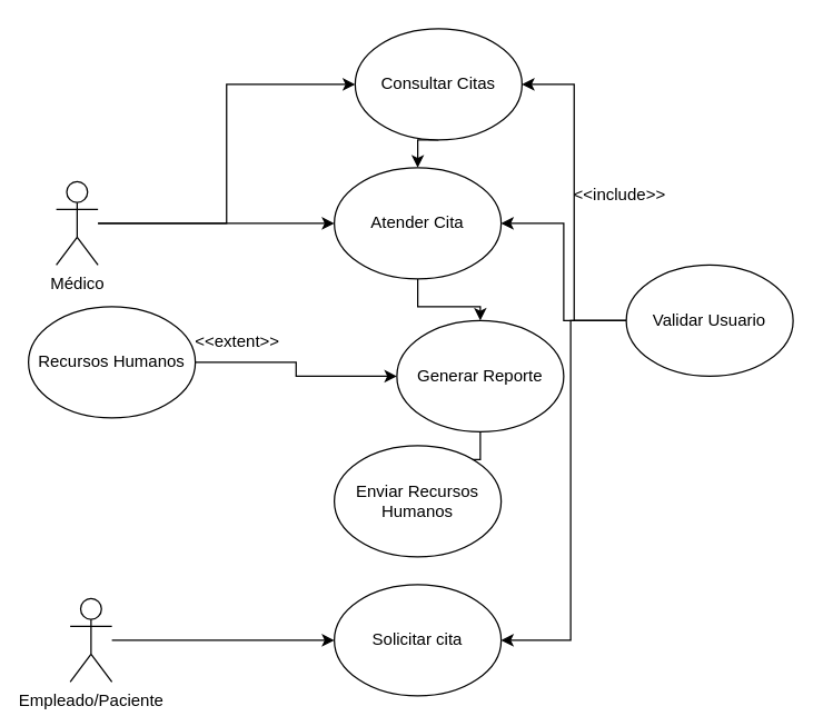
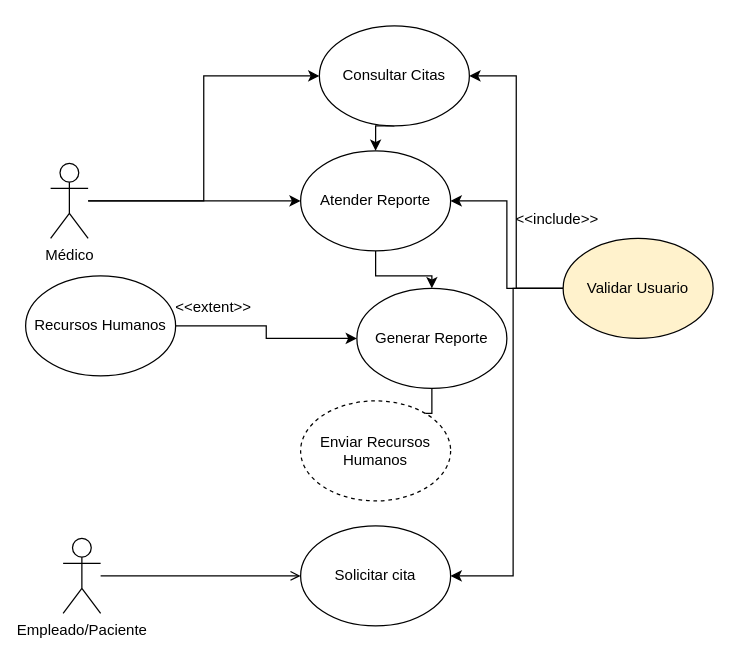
  <mxCell id="0" />
  <mxCell id="1" parent="0" />
  <mxCell id="2" style="edgeStyle=orthogonalEdgeStyle;rounded=0;orthogonalLoop=1;jettySize=auto;html=1;entryX=0;entryY=0.5;entryDx=0;entryDy=0;" parent="1" source="4" target="13" edge="1"><mxGeometry relative="1" as="geometry"><mxPoint x="110" y="200" as="sourcePoint" /></mxGeometry></mxCell>
  <mxCell id="3" style="edgeStyle=orthogonalEdgeStyle;rounded=0;orthogonalLoop=1;jettySize=auto;html=1;" parent="1" source="4" target="15" edge="1"><mxGeometry relative="1" as="geometry"><mxPoint x="100" y="220" as="sourcePoint" /></mxGeometry></mxCell>
  <mxCell id="4" value="Médico" style="shape=umlActor;verticalLabelPosition=bottom;verticalAlign=top;html=1;outlineConnect=0;" parent="1" vertex="1"><mxGeometry x="40" y="130" width="30" height="60" as="geometry" /></mxCell>
  <mxCell id="5" value="Empleado/Paciente" style="shape=umlActor;verticalLabelPosition=bottom;verticalAlign=top;html=1;outlineConnect=0;" parent="1" vertex="1"><mxGeometry x="50" y="430" width="30" height="60" as="geometry" /></mxCell>
  <mxCell id="6" value="Solicitar cita" style="ellipse;whiteSpace=wrap;html=1;" parent="1" vertex="1"><mxGeometry x="240" y="420" width="120" height="80" as="geometry" /></mxCell>
- <mxCell id="7" value="" style="endArrow=classic;html=1;rounded=0;entryX=0;entryY=0.5;entryDx=0;entryDy=0;" parent="1" source="5" target="6" edge="1"><mxGeometry width="50" height="50" relative="1" as="geometry"><mxPoint x="360" y="330" as="sourcePoint" /><mxPoint x="340" y="310" as="targetPoint" /></mxGeometry></mxCell>
+ <mxCell id="7" value="" style="endArrow=open;html=1;rounded=0;entryX=0;entryY=0.5;entryDx=0;entryDy=0;" parent="1" source="5" target="6" edge="1"><mxGeometry width="50" height="50" relative="1" as="geometry"><mxPoint x="360" y="330" as="sourcePoint" /><mxPoint x="340" y="310" as="targetPoint" /></mxGeometry></mxCell>
  <mxCell id="8" style="edgeStyle=orthogonalEdgeStyle;rounded=0;orthogonalLoop=1;jettySize=auto;html=1;exitX=0;exitY=0.5;exitDx=0;exitDy=0;entryX=1;entryY=0.5;entryDx=0;entryDy=0;" parent="1" source="11" target="6" edge="1"><mxGeometry relative="1" as="geometry"><Array as="points"><mxPoint x="410" y="230" /><mxPoint x="410" y="460" /></Array></mxGeometry></mxCell>
  <mxCell id="9" style="edgeStyle=orthogonalEdgeStyle;rounded=0;orthogonalLoop=1;jettySize=auto;html=1;exitX=0;exitY=0.5;exitDx=0;exitDy=0;entryX=1;entryY=0.5;entryDx=0;entryDy=0;" parent="1" source="11" target="13" edge="1"><mxGeometry relative="1" as="geometry" /></mxCell>
  <mxCell id="10" style="edgeStyle=orthogonalEdgeStyle;rounded=0;orthogonalLoop=1;jettySize=auto;html=1;exitX=0;exitY=0.5;exitDx=0;exitDy=0;" parent="1" source="11" target="15" edge="1"><mxGeometry relative="1" as="geometry" /></mxCell>
- <mxCell id="11" value="Validar Usuario" style="ellipse;whiteSpace=wrap;html=1;" parent="1" vertex="1"><mxGeometry x="450" y="190" width="120" height="80" as="geometry" /></mxCell>
+ <mxCell id="11" value="Validar Usuario" style="ellipse;whiteSpace=wrap;html=1;fillColor=#fff2cc;" parent="1" vertex="1"><mxGeometry x="450" y="190" width="120" height="80" as="geometry" /></mxCell>
  <mxCell id="12" style="edgeStyle=orthogonalEdgeStyle;rounded=0;orthogonalLoop=1;jettySize=auto;html=1;exitX=0.5;exitY=1;exitDx=0;exitDy=0;entryX=0.5;entryY=0;entryDx=0;entryDy=0;" parent="1" source="13" target="15" edge="1"><mxGeometry relative="1" as="geometry" /></mxCell>
  <mxCell id="13" value="Consultar Citas" style="ellipse;whiteSpace=wrap;html=1;" parent="1" vertex="1"><mxGeometry x="255" y="20" width="120" height="80" as="geometry" /></mxCell>
  <mxCell id="14" style="edgeStyle=orthogonalEdgeStyle;rounded=0;orthogonalLoop=1;jettySize=auto;html=1;exitX=0.5;exitY=1;exitDx=0;exitDy=0;entryX=0.5;entryY=0;entryDx=0;entryDy=0;" parent="1" source="15" target="17" edge="1"><mxGeometry relative="1" as="geometry" /></mxCell>
- <mxCell id="15" value="Atender Cita" style="ellipse;whiteSpace=wrap;html=1;" parent="1" vertex="1"><mxGeometry x="240" y="120" width="120" height="80" as="geometry" /></mxCell>
+ <mxCell id="15" value="Atender Reporte" style="ellipse;whiteSpace=wrap;html=1;" parent="1" vertex="1"><mxGeometry x="240" y="120" width="120" height="80" as="geometry" /></mxCell>
  <mxCell id="16" style="edgeStyle=orthogonalEdgeStyle;rounded=0;orthogonalLoop=1;jettySize=auto;html=1;exitX=0.5;exitY=1;exitDx=0;exitDy=0;entryX=0.5;entryY=0;entryDx=0;entryDy=0;" parent="1" source="17" target="21" edge="1"><mxGeometry relative="1" as="geometry" /></mxCell>
  <mxCell id="17" value="Generar Reporte" style="ellipse;whiteSpace=wrap;html=1;" parent="1" vertex="1"><mxGeometry x="285" y="230" width="120" height="80" as="geometry" /></mxCell>
- <mxCell id="18" value="&amp;lt;&amp;lt;include&amp;gt;&amp;gt;" style="text;html=1;align=center;verticalAlign=middle;resizable=0;points=[];autosize=1;strokeColor=none;fillColor=none;" parent="1" vertex="1"><mxGeometry x="400" y="125" width="90" height="30" as="geometry" /></mxCell>
+ <mxCell id="18" value="&amp;lt;&amp;lt;include&amp;gt;&amp;gt;" style="text;html=1;align=center;verticalAlign=middle;resizable=0;points=[];autosize=1;strokeColor=none;fillColor=none;" parent="1" vertex="1"><mxGeometry x="400" y="160" width="90" height="30" as="geometry" /></mxCell>
  <mxCell id="19" style="edgeStyle=orthogonalEdgeStyle;rounded=0;orthogonalLoop=1;jettySize=auto;html=1;entryX=0;entryY=0.5;entryDx=0;entryDy=0;" parent="1" source="20" target="17" edge="1"><mxGeometry relative="1" as="geometry" /></mxCell>
  <mxCell id="20" value="Recursos Humanos" style="ellipse;whiteSpace=wrap;html=1;" parent="1" vertex="1"><mxGeometry x="20" y="220" width="120" height="80" as="geometry" /></mxCell>
- <mxCell id="21" value="Enviar Recursos Humanos" style="ellipse;whiteSpace=wrap;html=1;" parent="1" vertex="1"><mxGeometry x="240" y="320" width="120" height="80" as="geometry" /></mxCell>
+ <mxCell id="21" value="Enviar Recursos Humanos" style="ellipse;whiteSpace=wrap;html=1;dashed=1;" parent="1" vertex="1"><mxGeometry x="240" y="320" width="120" height="80" as="geometry" /></mxCell>
  <mxCell id="22" value="&amp;lt;&amp;lt;extent&amp;gt;&amp;gt;" style="text;html=1;align=center;verticalAlign=middle;resizable=0;points=[];autosize=1;strokeColor=none;fillColor=none;" parent="1" vertex="1"><mxGeometry x="130" y="230" width="80" height="30" as="geometry" /></mxCell>
